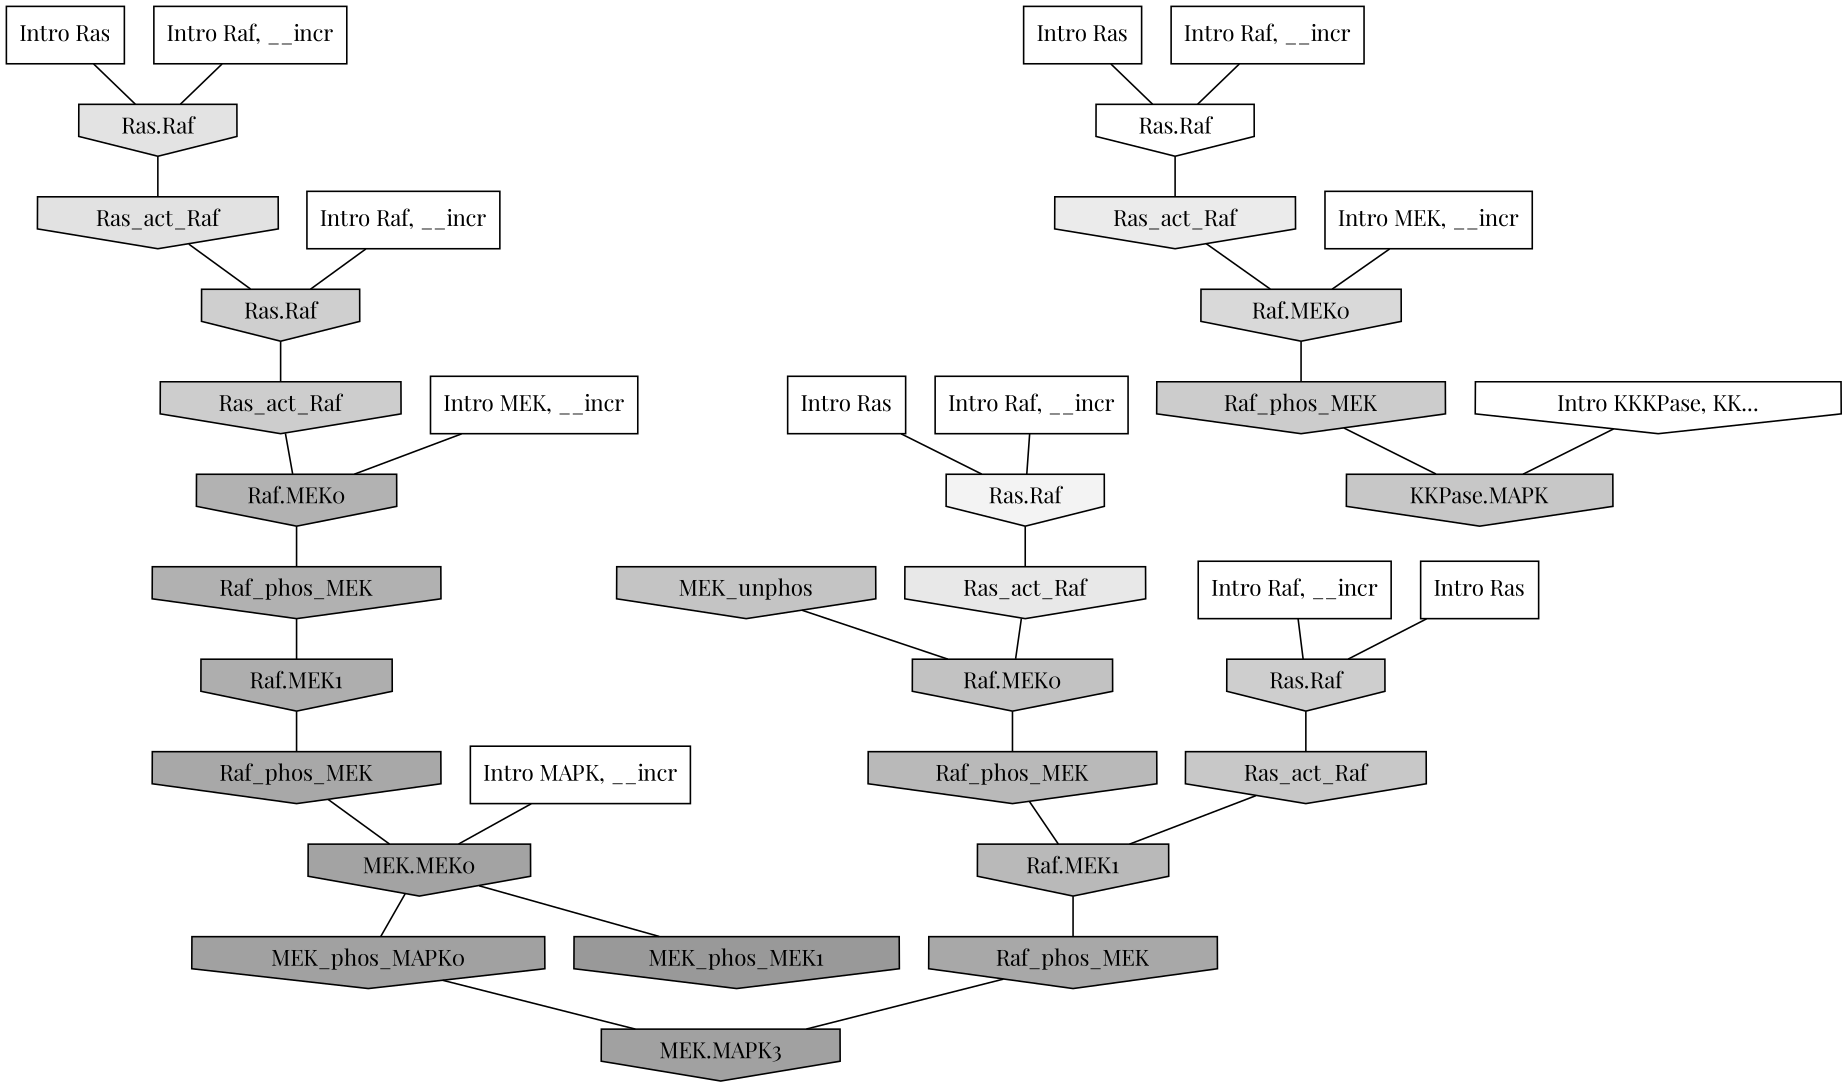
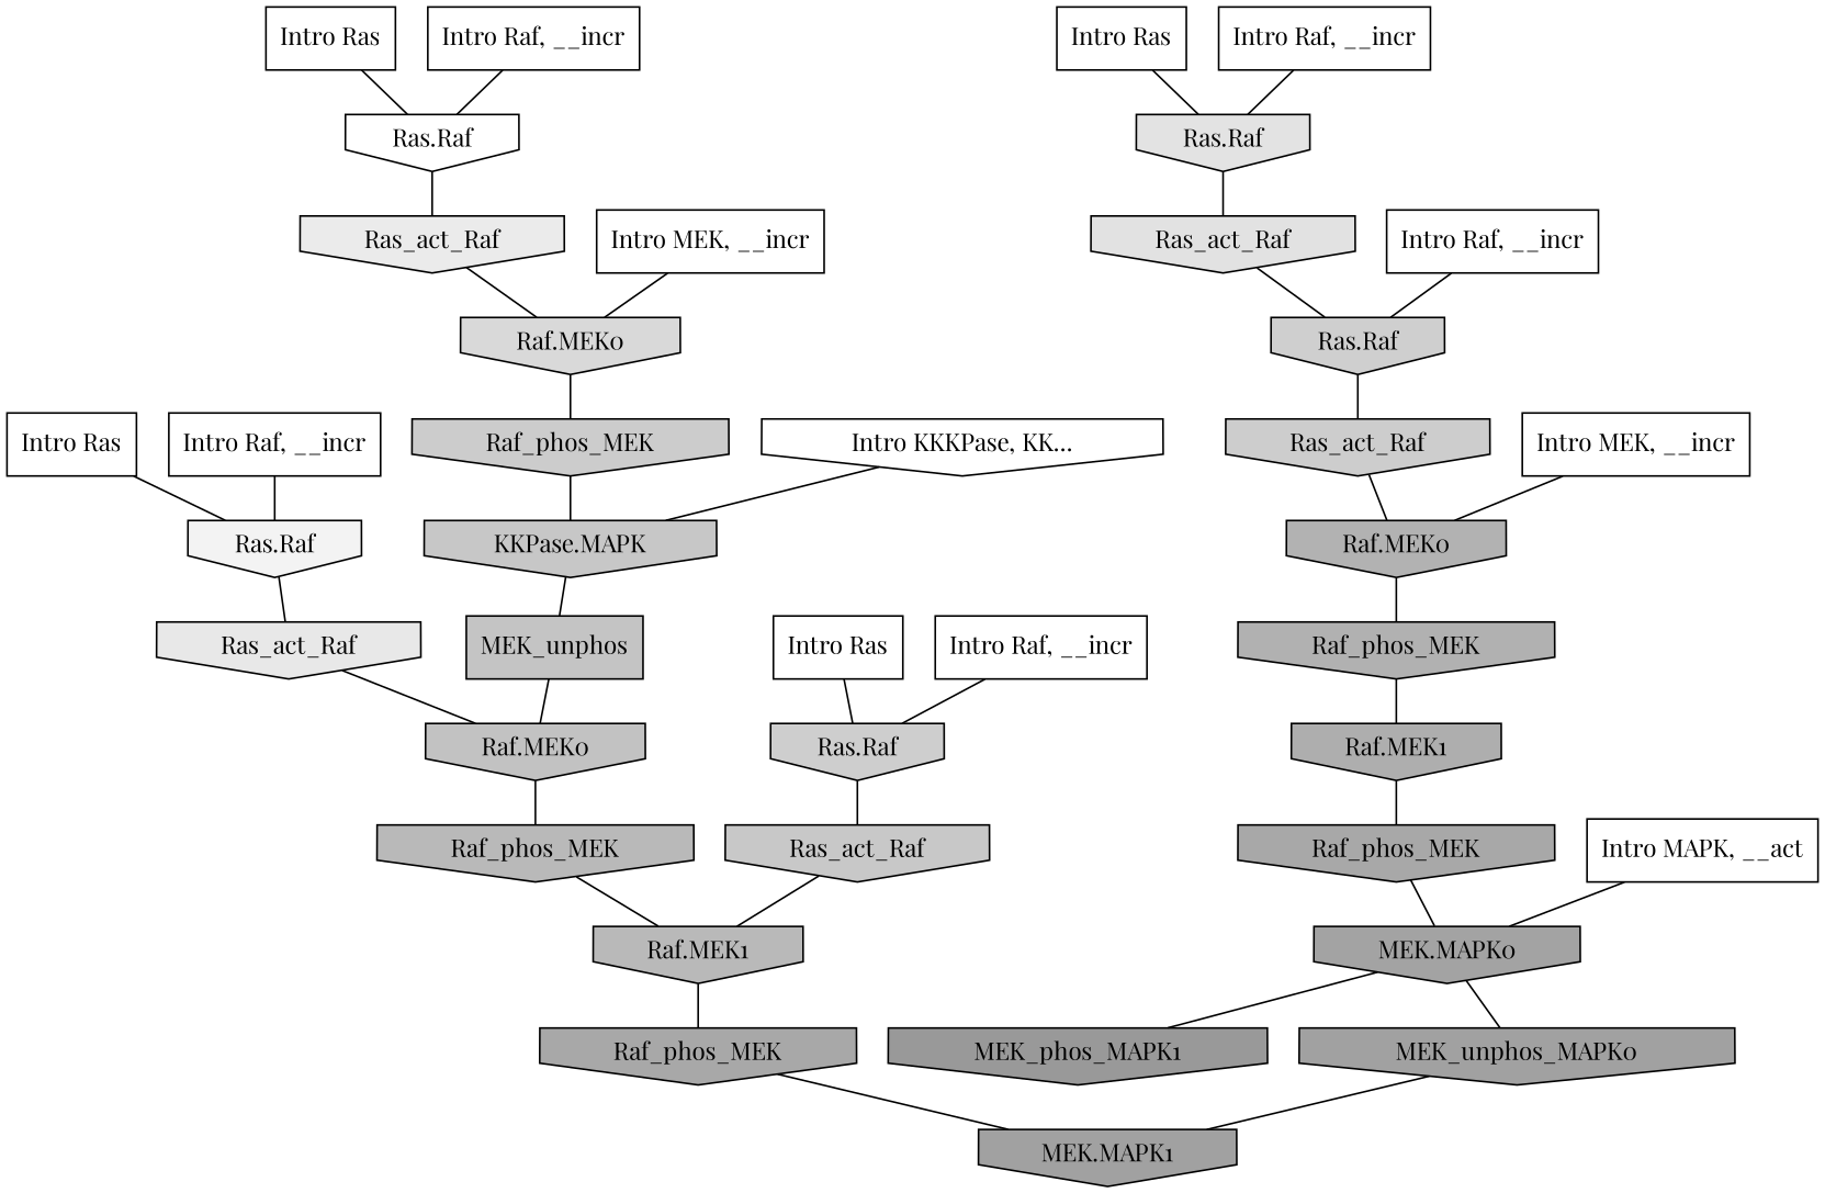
  digraph {
    fontname="Playfair Display"
    rankdir=TB
    ranksep=0.30
    node [fillcolor="0.000 0.000 1.000" fontname="Playfair Display" shape=invhouse style=filled]
    edge [color="0.000 0.000 0.000" dir=none fontname="Playfair Display"]
    n1 [label="Intro Ras" shape=rectangle]
    n2 [fillcolor="0.000 0.000 0.952" label="Ras.Raf"]
    n3 [fillcolor="0.000 0.000 0.908" label=Ras_act_Raf]
    n4 [label="Intro Ras" shape=rectangle]
    n5 [label="Ras.Raf"]
    n6 [fillcolor="0.000 0.000 0.919" label=Ras_act_Raf]
    n7 [label="Intro Ras" shape=rectangle]
    n8 [fillcolor="0.000 0.000 0.808" label="Ras.Raf"]
    n9 [fillcolor="0.000 0.000 0.782" label=Ras_act_Raf]
    n10 [label="Intro Ras" shape=rectangle]
    n11 [fillcolor="0.000 0.000 0.890" label="Ras.Raf"]
    n12 [fillcolor="0.000 0.000 0.885" label=Ras_act_Raf]
    n13 [label="Intro Raf, __incr" shape=rectangle]
    n14 [fillcolor="0.000 0.000 0.809" label="Ras.Raf"]
    n15 [fillcolor="0.000 0.000 0.801" label=Ras_act_Raf]
    n16 [label="Intro Raf, __incr" shape=rectangle]
    n17 [label="Intro Raf, __incr" shape=rectangle]
    n18 [label="Intro Raf, __incr" shape=rectangle]
    n19 [label="Intro Raf, __incr" shape=rectangle]
    n20 [label="Intro MEK, __incr" shape=rectangle]
    n21 [fillcolor="0.000 0.000 0.848" label="Raf.MEK0"]
    n22 [fillcolor="0.000 0.000 0.800" label=Raf_phos_MEK]
    n23 [label="Intro MEK, __incr" shape=rectangle]
    n24 [fillcolor="0.000 0.000 0.697" label="Raf.MEK0"]
    n25 [fillcolor="0.000 0.000 0.692" label=Raf_phos_MEK]
-   n26 [label="Intro MAPK, __incr" shape=rectangle]
-   n27 [fillcolor="0.000 0.000 0.640" label="MEK.MEK0"]
-   n28 [fillcolor="0.000 0.000 0.632" label=MEK_phos_MAPK0]
-   n29 [fillcolor="0.000 0.000 0.600" label=MEK_phos_MEK1]
+   n26 [label="Intro MAPK, __act" shape=rectangle]
+   n27 [fillcolor="0.000 0.000 0.640" label="MEK.MAPK0"]
+   n28 [fillcolor="0.000 0.000 0.632" label=MEK_unphos_MAPK0]
+   n29 [fillcolor="0.000 0.000 0.600" label=MEK_phos_MAPK1]
    n30 [label="Intro KKKPase, KK..."]
    n31 [fillcolor="0.000 0.000 0.778" label="KKPase.MAPK"]
-   n32 [fillcolor="0.000 0.000 0.768" label=MEK_unphos]
+   n32 [fillcolor="0.000 0.000 0.768" label=MEK_unphos shape=box]
    n33 [fillcolor="0.000 0.000 0.760" label="Raf.MEK0"]
    n34 [fillcolor="0.000 0.000 0.724" label=Raf_phos_MEK]
    n35 [fillcolor="0.000 0.000 0.723" label="Raf.MEK1"]
    n36 [fillcolor="0.000 0.000 0.658" label=Raf_phos_MEK]
-   n37 [fillcolor="0.000 0.000 0.630" label="MEK.MAPK3"]
+   n37 [fillcolor="0.000 0.000 0.630" label="MEK.MAPK1"]
    n38 [fillcolor="0.000 0.000 0.680" label="Raf.MEK1"]
    n39 [fillcolor="0.000 0.000 0.658" label=Raf_phos_MEK]
    n1 -> n2
    n2 -> n3
    n3 -> n33
    n4 -> n5
    n5 -> n6
    n6 -> n21
    n7 -> n8
    n8 -> n9
    n9 -> n35
    n10 -> n11
    n11 -> n12
    n12 -> n14
    n13 -> n14
    n14 -> n15
    n15 -> n24
    n16 -> n11
    n17 -> n5
    n18 -> n8
    n19 -> n2
    n20 -> n21
    n21 -> n22
    n22 -> n31
    n23 -> n24
    n24 -> n25
    n25 -> n38
    n26 -> n27
    n27 -> n28
    n27 -> n29
    n28 -> n37
    n30 -> n31
+   n31 -> n32
    n32 -> n33
    n33 -> n34
    n34 -> n35
    n35 -> n36
    n36 -> n37
    n38 -> n39
    n39 -> n27
  }
